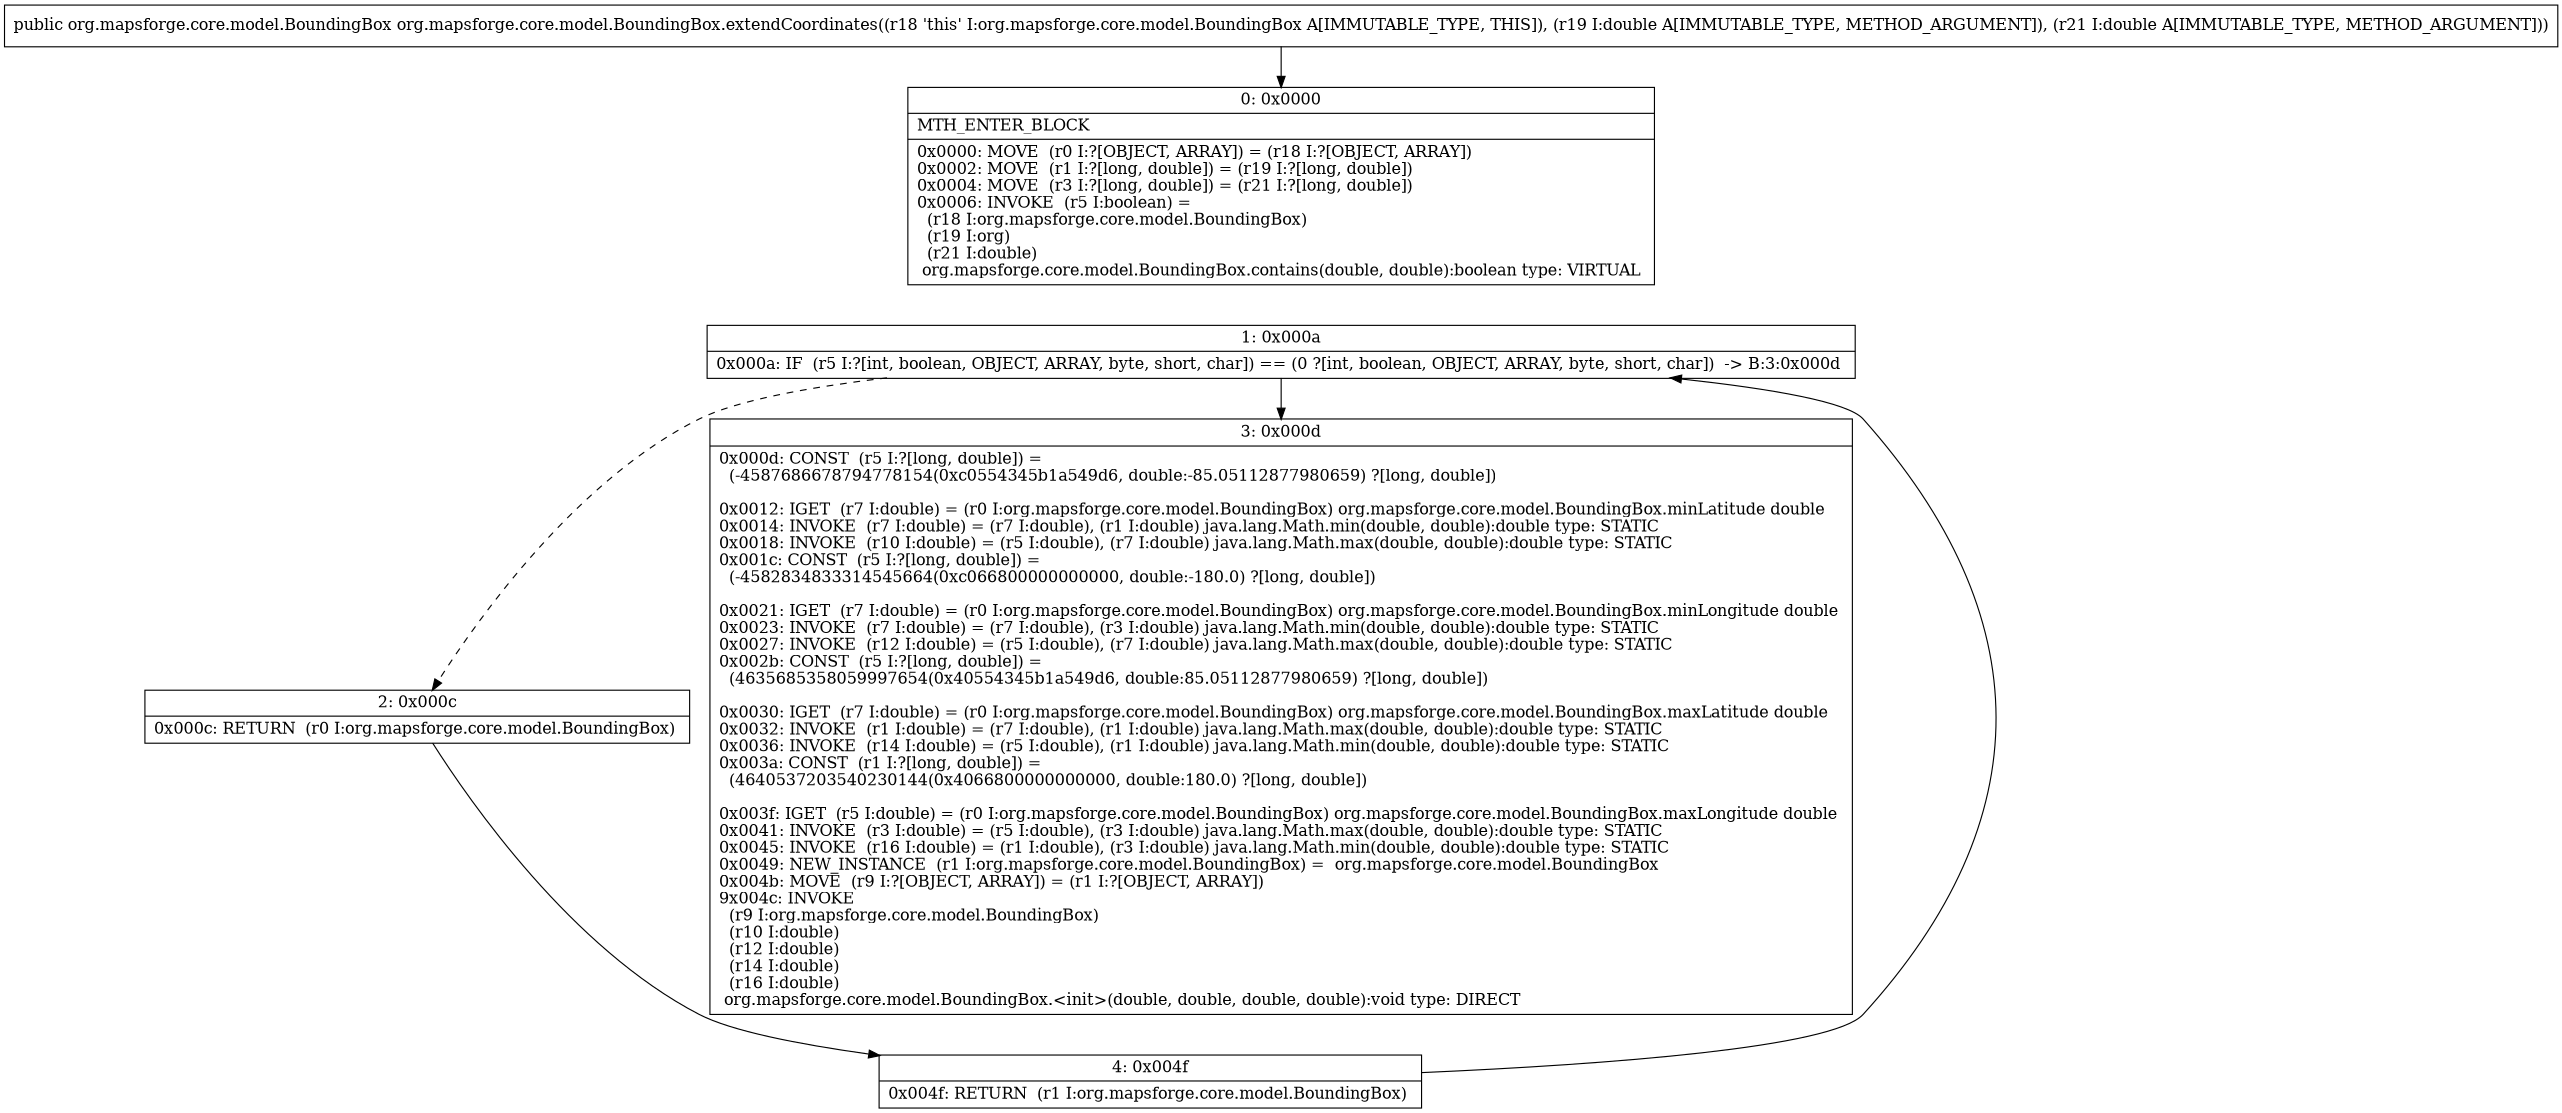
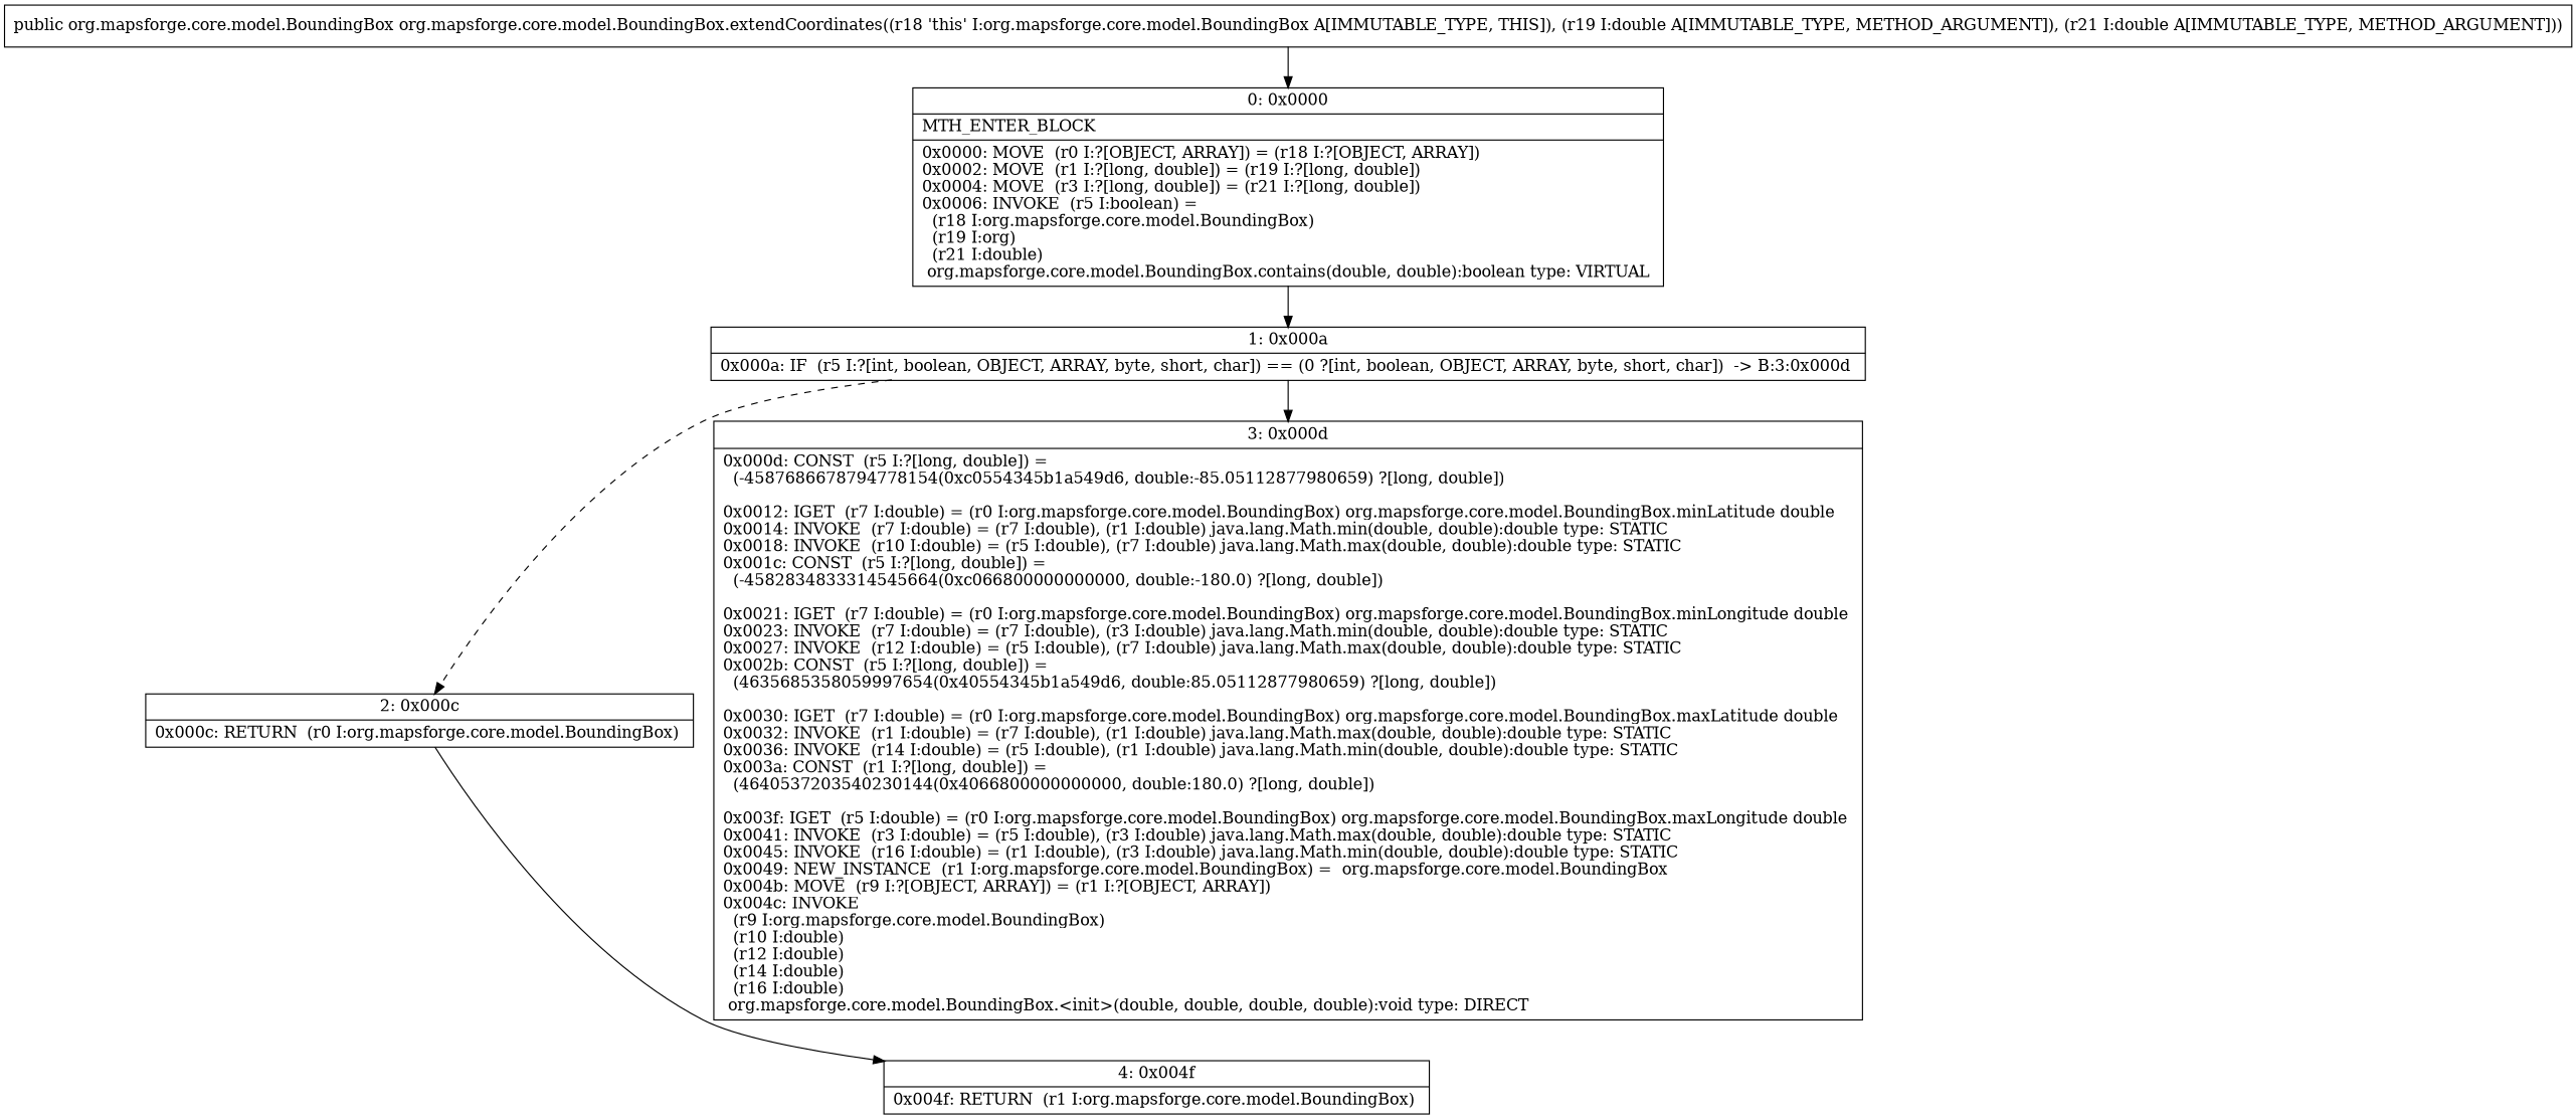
  digraph {
    node [shape=record]
    n1 [label="{0\:\ 0x0000|MTH_ENTER_BLOCK\l|0x0000: MOVE  (r0 I:?[OBJECT, ARRAY]) = (r18 I:?[OBJECT, ARRAY]) \l0x0002: MOVE  (r1 I:?[long, double]) = (r19 I:?[long, double]) \l0x0004: MOVE  (r3 I:?[long, double]) = (r21 I:?[long, double]) \l0x0006: INVOKE  (r5 I:boolean) = \l  (r18 I:org.mapsforge.core.model.BoundingBox)\l  (r19 I:org)\l  (r21 I:double)\l org.mapsforge.core.model.BoundingBox.contains(double, double):boolean type: VIRTUAL \l}"]
    n2 [label="{1\:\ 0x000a|0x000a: IF  (r5 I:?[int, boolean, OBJECT, ARRAY, byte, short, char]) == (0 ?[int, boolean, OBJECT, ARRAY, byte, short, char])  \-\> B:3:0x000d \l}"]
    n3 [label="{2\:\ 0x000c|0x000c: RETURN  (r0 I:org.mapsforge.core.model.BoundingBox) \l}"]
-   n4 [label="{3\:\ 0x000d|0x000d: CONST  (r5 I:?[long, double]) = \l  (\-4587686678794778154(0xc0554345b1a549d6, double:\-85.05112877980659) ?[long, double])\l \l0x0012: IGET  (r7 I:double) = (r0 I:org.mapsforge.core.model.BoundingBox) org.mapsforge.core.model.BoundingBox.minLatitude double \l0x0014: INVOKE  (r7 I:double) = (r7 I:double), (r1 I:double) java.lang.Math.min(double, double):double type: STATIC \l0x0018: INVOKE  (r10 I:double) = (r5 I:double), (r7 I:double) java.lang.Math.max(double, double):double type: STATIC \l0x001c: CONST  (r5 I:?[long, double]) = \l  (\-4582834833314545664(0xc066800000000000, double:\-180.0) ?[long, double])\l \l0x0021: IGET  (r7 I:double) = (r0 I:org.mapsforge.core.model.BoundingBox) org.mapsforge.core.model.BoundingBox.minLongitude double \l0x0023: INVOKE  (r7 I:double) = (r7 I:double), (r3 I:double) java.lang.Math.min(double, double):double type: STATIC \l0x0027: INVOKE  (r12 I:double) = (r5 I:double), (r7 I:double) java.lang.Math.max(double, double):double type: STATIC \l0x002b: CONST  (r5 I:?[long, double]) = \l  (4635685358059997654(0x40554345b1a549d6, double:85.05112877980659) ?[long, double])\l \l0x0030: IGET  (r7 I:double) = (r0 I:org.mapsforge.core.model.BoundingBox) org.mapsforge.core.model.BoundingBox.maxLatitude double \l0x0032: INVOKE  (r1 I:double) = (r7 I:double), (r1 I:double) java.lang.Math.max(double, double):double type: STATIC \l0x0036: INVOKE  (r14 I:double) = (r5 I:double), (r1 I:double) java.lang.Math.min(double, double):double type: STATIC \l0x003a: CONST  (r1 I:?[long, double]) = \l  (4640537203540230144(0x4066800000000000, double:180.0) ?[long, double])\l \l0x003f: IGET  (r5 I:double) = (r0 I:org.mapsforge.core.model.BoundingBox) org.mapsforge.core.model.BoundingBox.maxLongitude double \l0x0041: INVOKE  (r3 I:double) = (r5 I:double), (r3 I:double) java.lang.Math.max(double, double):double type: STATIC \l0x0045: INVOKE  (r16 I:double) = (r1 I:double), (r3 I:double) java.lang.Math.min(double, double):double type: STATIC \l0x0049: NEW_INSTANCE  (r1 I:org.mapsforge.core.model.BoundingBox) =  org.mapsforge.core.model.BoundingBox \l0x004b: MOVE  (r9 I:?[OBJECT, ARRAY]) = (r1 I:?[OBJECT, ARRAY]) \l9x004c: INVOKE  \l  (r9 I:org.mapsforge.core.model.BoundingBox)\l  (r10 I:double)\l  (r12 I:double)\l  (r14 I:double)\l  (r16 I:double)\l org.mapsforge.core.model.BoundingBox.\<init\>(double, double, double, double):void type: DIRECT \l}"]
+   n4 [label="{3\:\ 0x000d|0x000d: CONST  (r5 I:?[long, double]) = \l  (\-4587686678794778154(0xc0554345b1a549d6, double:\-85.05112877980659) ?[long, double])\l \l0x0012: IGET  (r7 I:double) = (r0 I:org.mapsforge.core.model.BoundingBox) org.mapsforge.core.model.BoundingBox.minLatitude double \l0x0014: INVOKE  (r7 I:double) = (r7 I:double), (r1 I:double) java.lang.Math.min(double, double):double type: STATIC \l0x0018: INVOKE  (r10 I:double) = (r5 I:double), (r7 I:double) java.lang.Math.max(double, double):double type: STATIC \l0x001c: CONST  (r5 I:?[long, double]) = \l  (\-4582834833314545664(0xc066800000000000, double:\-180.0) ?[long, double])\l \l0x0021: IGET  (r7 I:double) = (r0 I:org.mapsforge.core.model.BoundingBox) org.mapsforge.core.model.BoundingBox.minLongitude double \l0x0023: INVOKE  (r7 I:double) = (r7 I:double), (r3 I:double) java.lang.Math.min(double, double):double type: STATIC \l0x0027: INVOKE  (r12 I:double) = (r5 I:double), (r7 I:double) java.lang.Math.max(double, double):double type: STATIC \l0x002b: CONST  (r5 I:?[long, double]) = \l  (4635685358059997654(0x40554345b1a549d6, double:85.05112877980659) ?[long, double])\l \l0x0030: IGET  (r7 I:double) = (r0 I:org.mapsforge.core.model.BoundingBox) org.mapsforge.core.model.BoundingBox.maxLatitude double \l0x0032: INVOKE  (r1 I:double) = (r7 I:double), (r1 I:double) java.lang.Math.max(double, double):double type: STATIC \l0x0036: INVOKE  (r14 I:double) = (r5 I:double), (r1 I:double) java.lang.Math.min(double, double):double type: STATIC \l0x003a: CONST  (r1 I:?[long, double]) = \l  (4640537203540230144(0x4066800000000000, double:180.0) ?[long, double])\l \l0x003f: IGET  (r5 I:double) = (r0 I:org.mapsforge.core.model.BoundingBox) org.mapsforge.core.model.BoundingBox.maxLongitude double \l0x0041: INVOKE  (r3 I:double) = (r5 I:double), (r3 I:double) java.lang.Math.max(double, double):double type: STATIC \l0x0045: INVOKE  (r16 I:double) = (r1 I:double), (r3 I:double) java.lang.Math.min(double, double):double type: STATIC \l0x0049: NEW_INSTANCE  (r1 I:org.mapsforge.core.model.BoundingBox) =  org.mapsforge.core.model.BoundingBox \l0x004b: MOVE  (r9 I:?[OBJECT, ARRAY]) = (r1 I:?[OBJECT, ARRAY]) \l0x004c: INVOKE  \l  (r9 I:org.mapsforge.core.model.BoundingBox)\l  (r10 I:double)\l  (r12 I:double)\l  (r14 I:double)\l  (r16 I:double)\l org.mapsforge.core.model.BoundingBox.\<init\>(double, double, double, double):void type: DIRECT \l}"]
    n5 [label="{4\:\ 0x004f|0x004f: RETURN  (r1 I:org.mapsforge.core.model.BoundingBox) \l}"]
    n6 [label="{public org.mapsforge.core.model.BoundingBox org.mapsforge.core.model.BoundingBox.extendCoordinates((r18 'this' I:org.mapsforge.core.model.BoundingBox A[IMMUTABLE_TYPE, THIS]), (r19 I:double A[IMMUTABLE_TYPE, METHOD_ARGUMENT]), (r21 I:double A[IMMUTABLE_TYPE, METHOD_ARGUMENT])) }"]
-   n5 -> n2
+   n1 -> n2
    n2 -> n3 [style=dashed]
    n2 -> n4
    n3 -> n5
    n6 -> n1
  }
